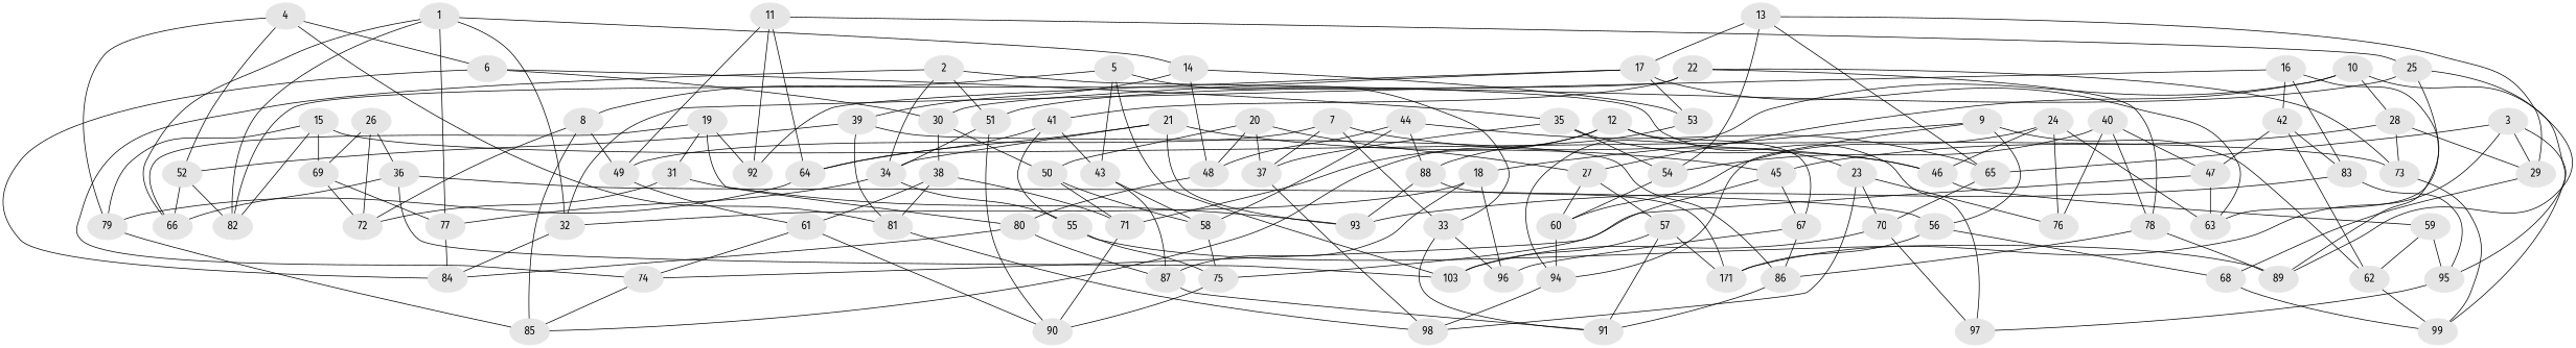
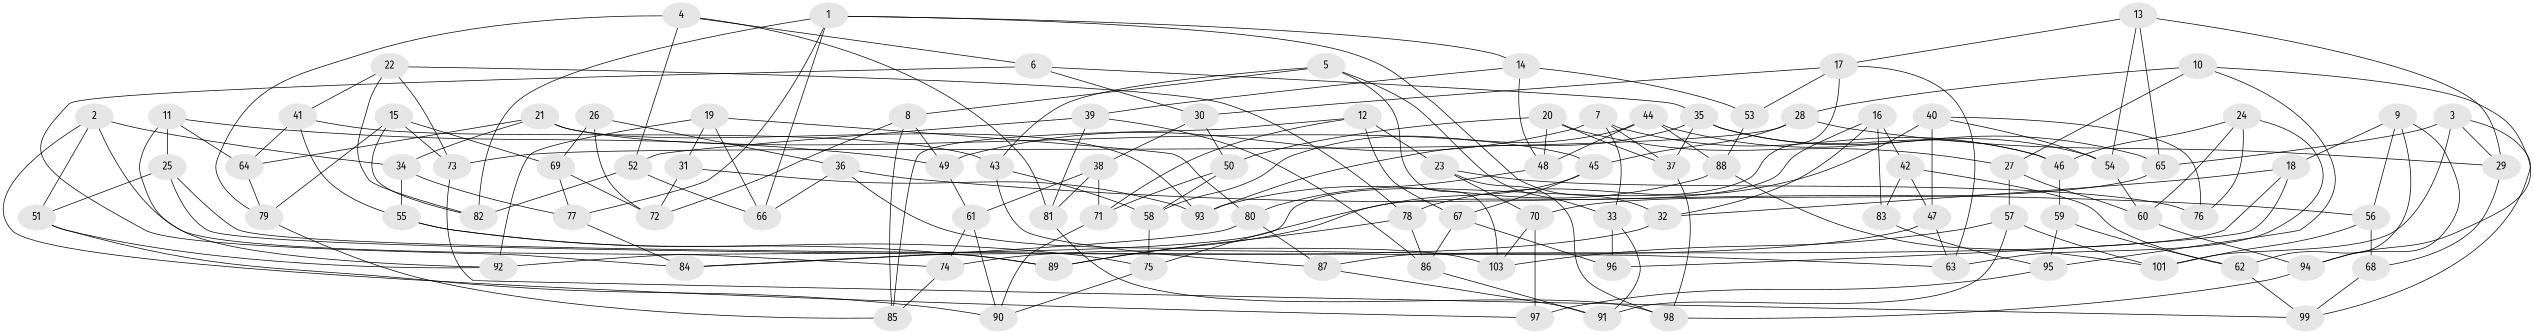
  graph {
    fontname="Fira Sans"
    node [color=gray90 fontname="Fira Sans" style=filled]
    edge [fontname="Fira Sans"]
    1
    14
    32
    66
    77
    82
    39
    48
    53
    84
    2
    34
    51
    74
    97
    55
    92
    90
    85
    3
    29
    65
    99
-   101 [label=171]
+   101
    68
    70
    4
    6
    52
    79
    81
    30
    35
    98
    5
    8
    33
    43
    n39 [label=103]
    49
    72
    96
    91
    87
    58
    50
    38
    37
    46
    54
    7
    59
    61
    9
    18
    56
    62
    94
    10
    27
    28
    95
    60
    57
    73
    45
    11
    25
    64
    89
    63
    12
    23
    67
    71
    76
    86
    13
    17
    80
    88
    15
    69
    16
    42
    83
    47
    93
    19
    31
    20
    21
    75
    22
    41
    78
    24
    26
    36
    40
    44
    1 -- 14
    1 -- 32
    1 -- 66
    1 -- 77
    1 -- 82
    14 -- 39
    14 -- 48
    14 -- 53
    32 -- 84
    77 -- 84
    39 -- 52
    39 -- 81
    39 -- 86
    48 -- 80
    53 -- 88
    2 -- 34
    2 -- 51
    2 -- 74
    2 -- 97
    34 -- 77
    34 -- 55
-   51 -- 34
+   51 -- 92
    51 -- 90
    74 -- 85
    55 -- 89
    55 -- 75
    3 -- 29
    3 -- 65
    3 -- 99
    3 -- 101
    29 -- 68
    65 -- 70
    68 -- 99
    70 -- 97
    70 -- n39
    4 -- 6
    4 -- 52
    4 -- 79
    4 -- 81
    6 -- 84
    6 -- 30
    6 -- 35
    52 -- 66
    52 -- 82
    79 -- 85
    81 -- 98
    30 -- 50
    30 -- 38
    35 -- 37
    35 -- 46
    35 -- 54
    5 -- 8
    5 -- 33
    5 -- 43
    5 -- n39
    8 -- 85
    8 -- 49
    8 -- 72
    33 -- 96
    33 -- 91
    43 -- 87
    43 -- 58
    49 -- 61
    87 -- 91
    58 -- 75
    50 -- 58
    50 -- 71
    38 -- 81
    38 -- 61
    38 -- 71
    37 -- 98
    46 -- 59
    54 -- 60
    7 -- 33
    7 -- 49
    7 -- 37
    7 -- 46
    59 -- 62
    59 -- 95
    61 -- 74
    61 -- 90
    9 -- 18
    9 -- 56
    9 -- 62
    9 -- 94
    18 -- 32
    18 -- 96
    18 -- 87
    56 -- 101
    56 -- 68
    62 -- 99
    94 -- 98
    10 -- 94
    10 -- 27
    10 -- 28
    10 -- 95
    27 -- 60
    27 -- 57
    28 -- 29
    28 -- 73
    28 -- 45
    95 -- 97
    60 -- 94
    57 -- 101
    57 -- n39
    57 -- 91
    73 -- 99
    45 -- 67
    45 -- 75
    11 -- 92
    11 -- 49
    11 -- 25
    11 -- 64
    25 -- 51
    25 -- 89
    25 -- 63
    64 -- 79
    12 -- 85
    12 -- 23
    12 -- 67
    12 -- 71
    23 -- 70
    23 -- 98
    23 -- 76
    67 -- 96
    67 -- 86
    71 -- 90
    86 -- 91
    13 -- 29
    13 -- 65
    13 -- 54
    13 -- 17
    17 -- 53
    17 -- 92
    17 -- 30
    17 -- 63
    80 -- 84
    80 -- 87
    88 -- 101
    88 -- 93
    15 -- 82
    15 -- 79
    15 -- 73
    15 -- 69
    69 -- 77
    69 -- 72
    16 -- 32
    16 -- 89
    16 -- 42
    16 -- 83
    42 -- 62
    42 -- 83
    42 -- 47
    83 -- 95
-   83 -- 93
+   35 -- 93
    47 -- 74
    47 -- 63
    19 -- 66
    19 -- 92
    19 -- 80
    19 -- 31
    31 -- 72
    31 -- 93
    20 -- 48
    20 -- 50
    20 -- 37
    20 -- 27
    21 -- 34
    21 -- 45
    21 -- 64
    21 -- 93
    75 -- 90
    22 -- 82
    22 -- 73
    22 -- 41
    22 -- 78
    41 -- 55
    41 -- 43
    41 -- 64
    78 -- 89
    78 -- 86
    24 -- 46
    24 -- 60
    24 -- 63
    24 -- 76
    26 -- 72
    26 -- 69
    26 -- 36
    36 -- 66
    36 -- n39
    36 -- 56
    40 -- 54
    40 -- 76
    40 -- 47
    40 -- 78
    44 -- 48
    44 -- 65
    44 -- 58
    44 -- 88
  }
